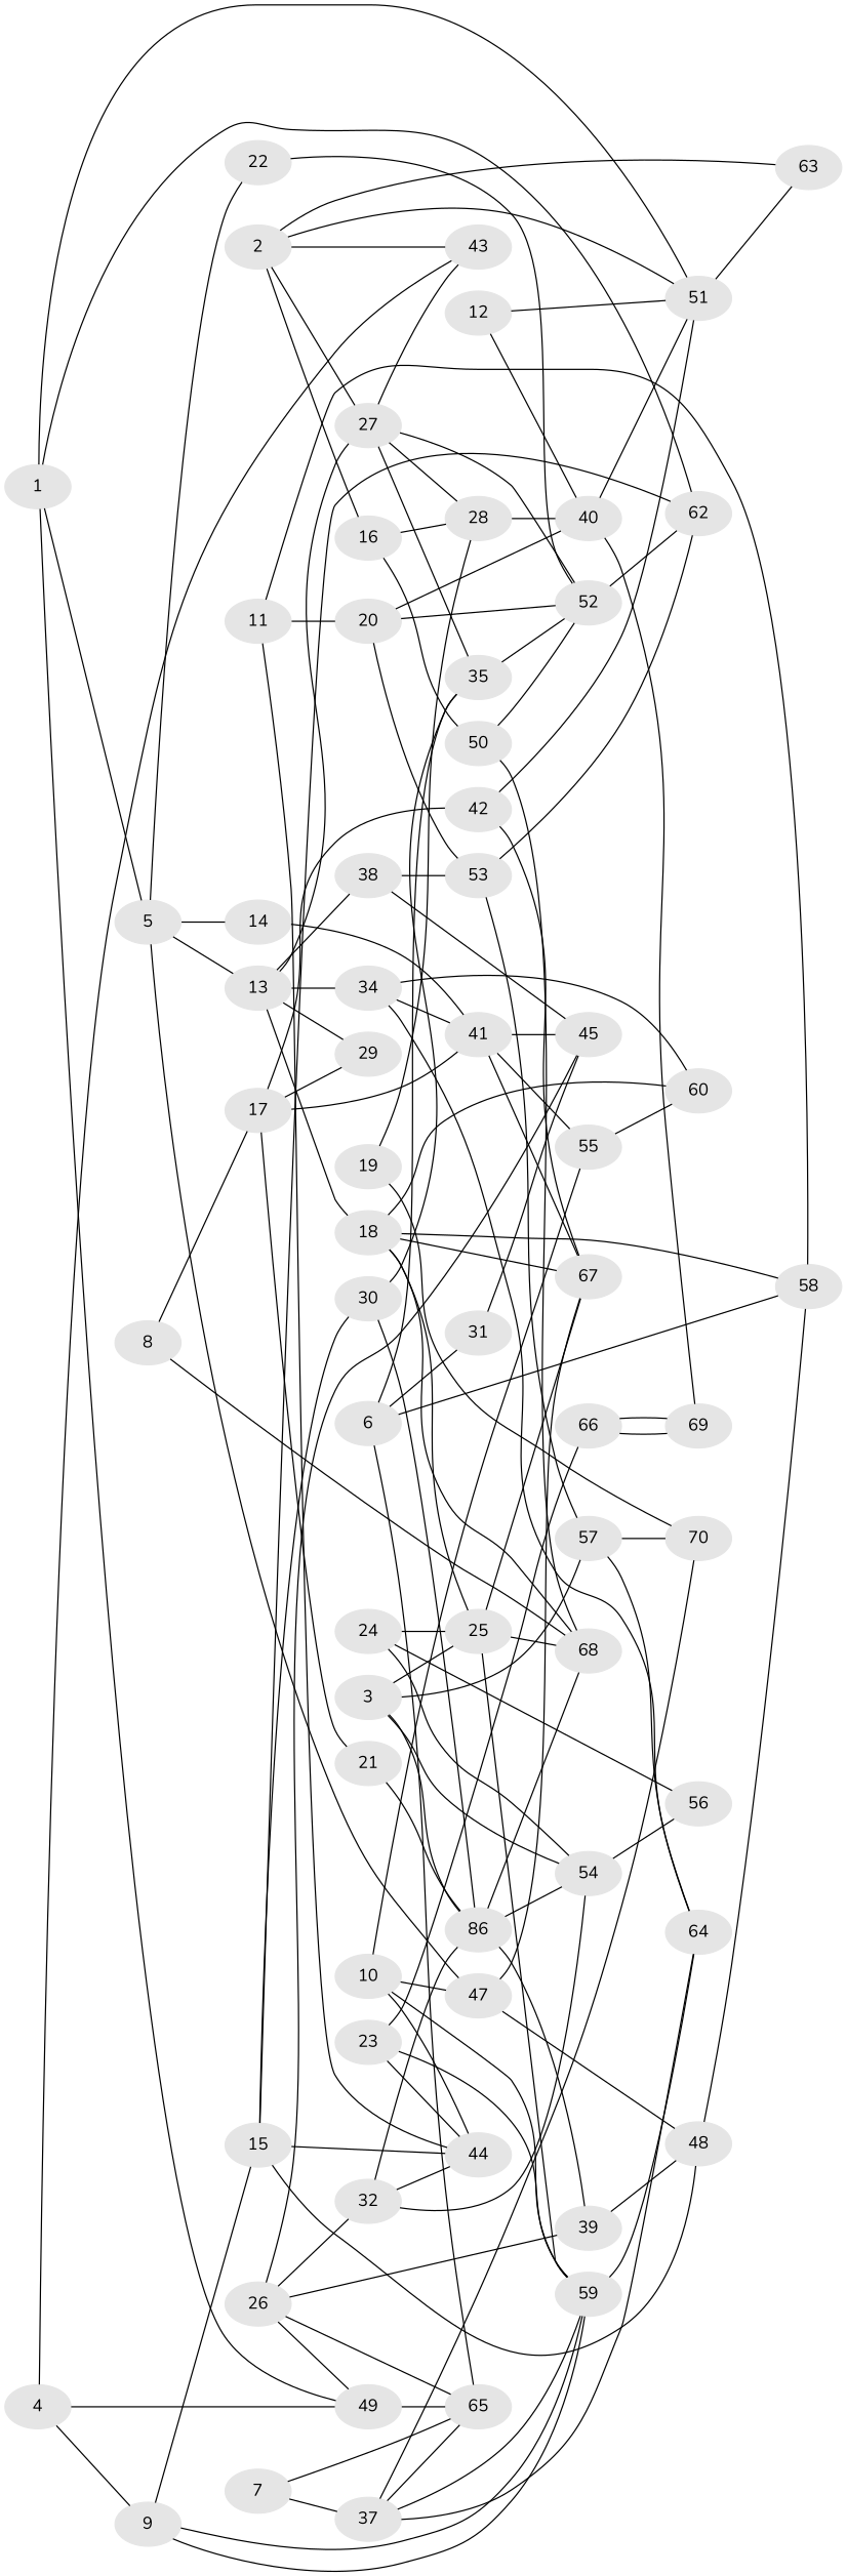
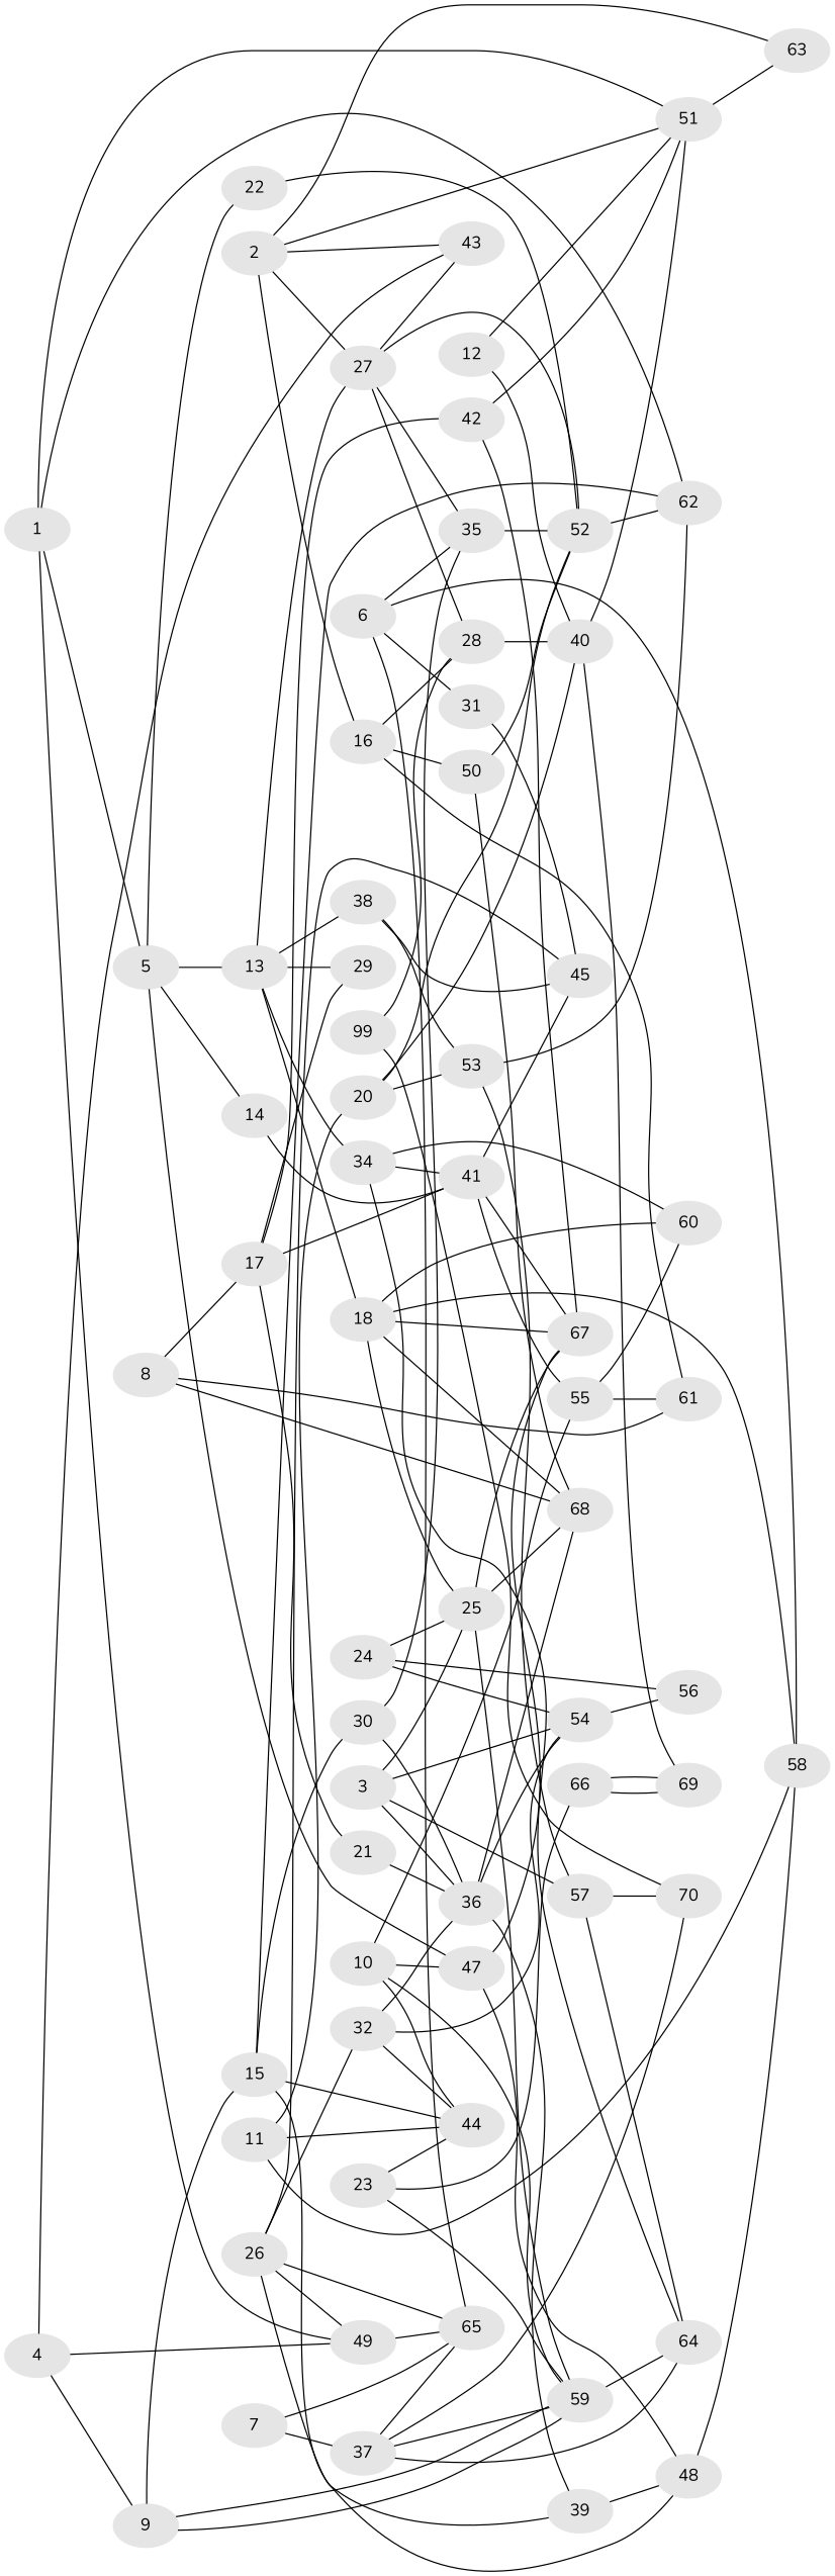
  graph {
    fontname=Nunito
    rankdir=LR
    node [color=gray90 fontname=Nunito style=filled]
    edge [fontname=Nunito]
    1
    5
    49
    51
    62
    13
    14
    22
    47
    65
    63
    2
    16
    27
    43
+   61
    28
    50
    35
    52
    3
    25
-   36 [label=86]
+   36
    54
    57
    68
    59
    67
    39
    56
    70
    64
    4
    9
    15
    18
    29
    34
    38
    41
    48
    6
    31
    58
    45
    7
    37
    8
    17
    21
    42
    44
    30
    10
    55
    60
    11
    20
    40
    53
    12
    69
-   19
+   19 [label=99]
    23
    66
    24
    26
    32
    1 -- 5
    1 -- 49
    1 -- 51
    1 -- 62
    5 -- 13
    5 -- 14
    5 -- 22
    5 -- 47
    49 -- 65
    51 -- 63
    13 -- 27
    13 -- 18
    13 -- 29
    13 -- 34
    13 -- 38
    14 -- 41
    22 -- 52
    47 -- 67
    47 -- 48
    2 -- 51
    2 -- 63
    2 -- 16
    2 -- 27
    2 -- 43
+   16 -- 61
    16 -- 28
    16 -- 50
    27 -- 43
    27 -- 28
    27 -- 35
    27 -- 52
    28 -- 40
    50 -- 52
    50 -- 68
    35 -- 52
    52 -- 62
    3 -- 25
    3 -- 36
    3 -- 54
    3 -- 57
    25 -- 68
    25 -- 59
    25 -- 67
    36 -- 54
    36 -- 68
    36 -- 39
    54 -- 56
    57 -- 70
    57 -- 64
    59 -- 64
    39 -- 48
    4 -- 49
    4 -- 43
    4 -- 9
    9 -- 59
    9 -- 59
    9 -- 15
    15 -- 62
    15 -- 48
    15 -- 44
    15 -- 30
    18 -- 25
    18 -- 68
    18 -- 67
    18 -- 58
    18 -- 60
    34 -- 64
    34 -- 41
    34 -- 60
    38 -- 45
    38 -- 53
    41 -- 67
    41 -- 45
    41 -- 55
    48 -- 58
    6 -- 65
    6 -- 35
    6 -- 31
    6 -- 58
    31 -- 45
    7 -- 65
    7 -- 37
    37 -- 65
    37 -- 59
    37 -- 70
    37 -- 64
+   8 -- 61
    8 -- 68
    8 -- 17
    17 -- 29
    17 -- 41
    17 -- 21
    17 -- 42
    21 -- 36
    42 -- 51
    42 -- 67
    30 -- 35
    30 -- 36
    10 -- 47
    10 -- 59
    10 -- 44
    10 -- 55
+   55 -- 61
    55 -- 60
    11 -- 58
    11 -- 44
    11 -- 20
    20 -- 52
    20 -- 40
    20 -- 53
    40 -- 51
    40 -- 69
    53 -- 62
    53 -- 57
    12 -- 51
    12 -- 40
    19 -- 28
    19 -- 70
    23 -- 59
    23 -- 44
    23 -- 66
    66 -- 69
    66 -- 69
    24 -- 25
    24 -- 54
    24 -- 56
    26 -- 49
    26 -- 65
    26 -- 39
    26 -- 45
    26 -- 32
    32 -- 36
    32 -- 54
    32 -- 44
  }
